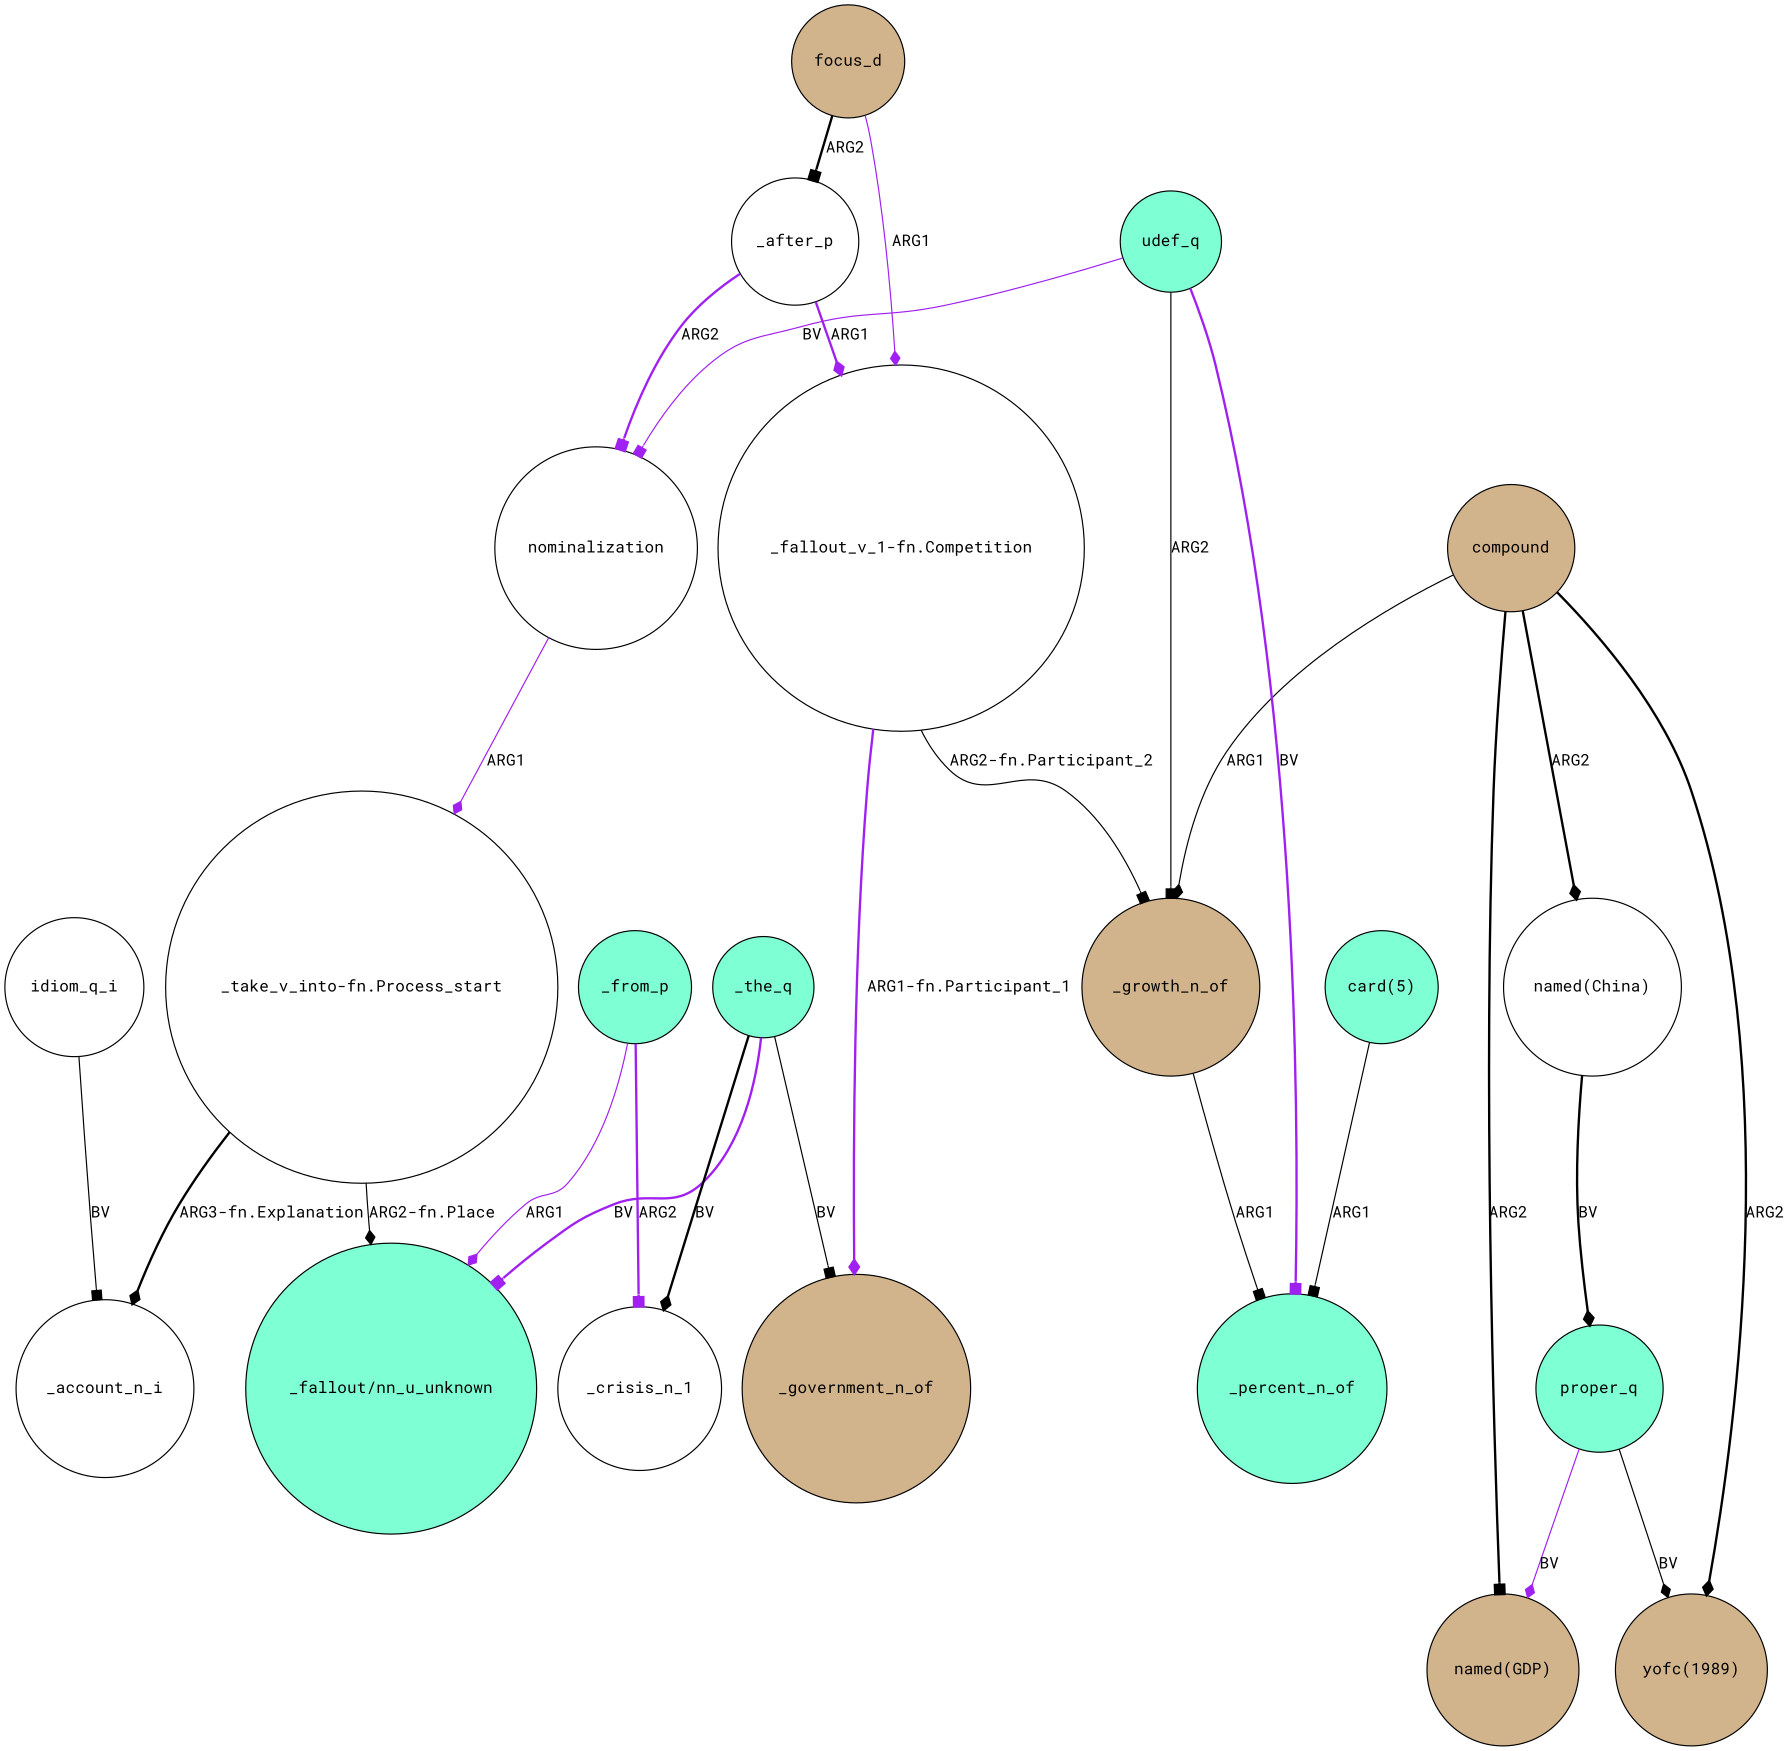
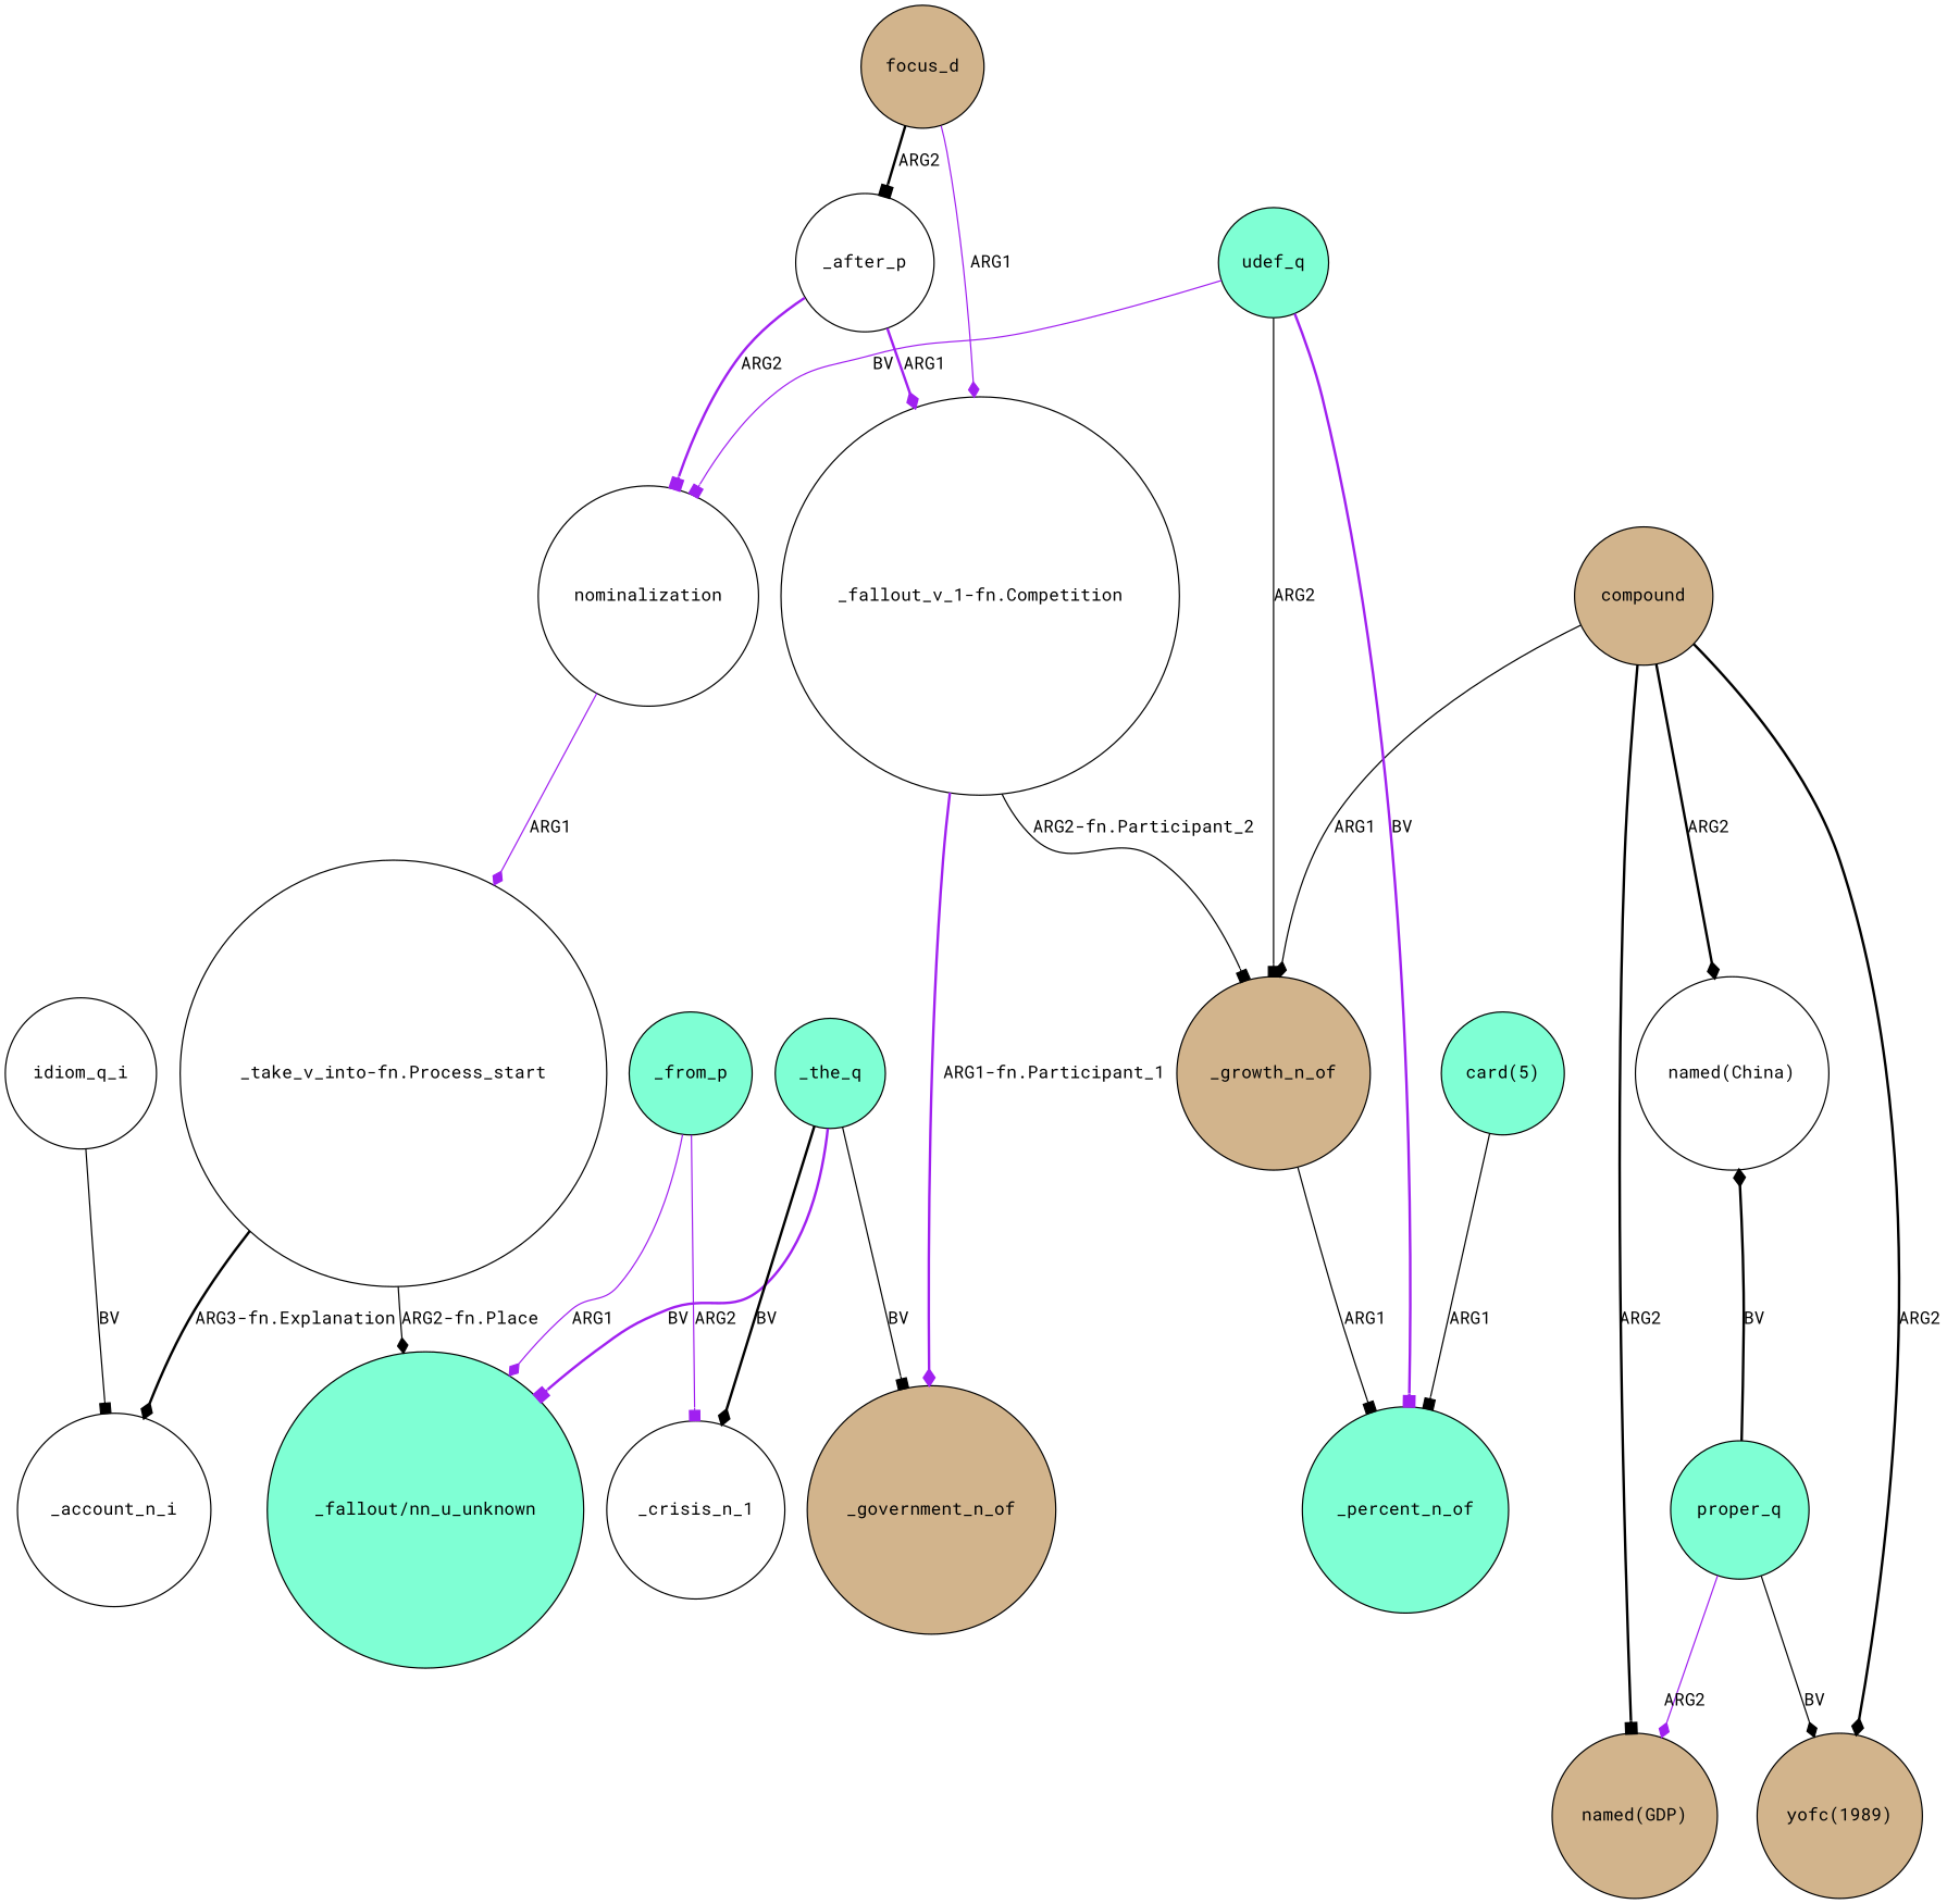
  digraph {
    fontname="Roboto Mono"
    node [fillcolor=white fontname="Roboto Mono" shape=circle style=filled]
    edge [arrowhead=diamond color=black fontname="Roboto Mono" style=solid]
    idiom_q_i
    _account_n_i
    compound [fillcolor=tan]
    "named(China)"
    _growth_n_of [fillcolor=tan]
    "named(GDP)" [fillcolor=tan]
    "yofc(1989)" [fillcolor=tan]
    _percent_n_of [fillcolor=aquamarine]
    udef_q [fillcolor=aquamarine]
    nominalization
    "_take_v_into-fn.Process_start"
    "_fallout/nn_u_unknown" [fillcolor=aquamarine]
    _from_p [fillcolor=aquamarine]
    _crisis_n_1
    n15 [label="_fallout_v_1-fn.Competition"]
    _government_n_of [fillcolor=tan]
    _after_p
    "card(5)" [fillcolor=aquamarine]
    proper_q [fillcolor=aquamarine]
    focus_d [fillcolor=tan]
    _the_q [fillcolor=aquamarine]
    idiom_q_i -> _account_n_i [arrowhead=box label=BV]
    compound -> "named(China)" [label=ARG2 style=bold]
    compound -> _growth_n_of [label=ARG1]
    compound -> "named(GDP)" [arrowhead=box label=ARG2 style=bold]
    compound -> "yofc(1989)" [label=ARG2 style=bold]
    _growth_n_of -> _percent_n_of [arrowhead=box label=ARG1]
    udef_q -> _growth_n_of [arrowhead=box label=ARG2]
    udef_q -> _percent_n_of [arrowhead=box color=purple label=BV style=bold]
    udef_q -> nominalization [arrowhead=box color=purple label=BV]
    nominalization -> "_take_v_into-fn.Process_start" [color=purple label=ARG1]
    "_take_v_into-fn.Process_start" -> _account_n_i [label="ARG3-fn.Explanation" style=bold]
    "_take_v_into-fn.Process_start" -> "_fallout/nn_u_unknown" [label="ARG2-fn.Place"]
    _from_p -> "_fallout/nn_u_unknown" [color=purple label=ARG1]
-   _from_p -> _crisis_n_1 [arrowhead=box color=purple label=ARG2 style=bold]
+   _from_p -> _crisis_n_1 [arrowhead=box color=purple label=ARG2]
    n15 -> _growth_n_of [arrowhead=box label="ARG2-fn.Participant_2"]
    n15 -> _government_n_of [color=purple label="ARG1-fn.Participant_1" style=bold]
    _after_p -> nominalization [arrowhead=box color=purple label=ARG2 style=bold]
    _after_p -> n15 [color=purple label=ARG1 style=bold]
    "card(5)" -> _percent_n_of [arrowhead=box label=ARG1]
-   "named(China)" -> proper_q [label=BV style=bold]
-   proper_q -> "named(GDP)" [color=purple label=BV]
+   proper_q -> "named(China)" [label=BV style=bold]
+   proper_q -> "named(GDP)" [color=purple label=ARG2]
    proper_q -> "yofc(1989)" [label=BV]
    focus_d -> n15 [color=purple label=ARG1]
    focus_d -> _after_p [arrowhead=box label=ARG2 style=bold]
    _the_q -> "_fallout/nn_u_unknown" [arrowhead=box color=purple label=BV style=bold]
    _the_q -> _crisis_n_1 [label=BV style=bold]
    _the_q -> _government_n_of [arrowhead=box label=BV]
  }
